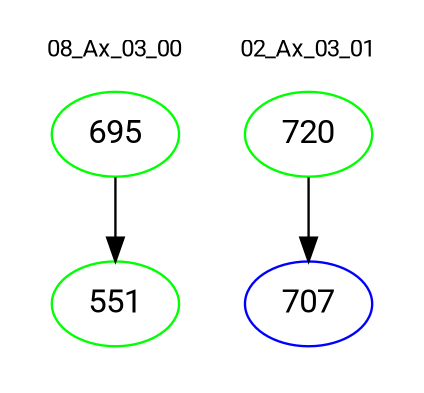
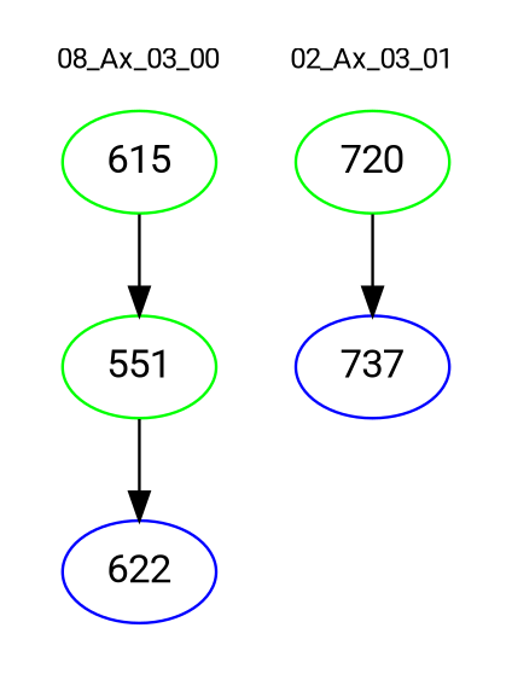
  digraph {
    fontname=Roboto
    node [color=green fontname=Roboto]
    edge [color=black fontname=Roboto]
-   n1 [label=695]
+   n1 [label=615]
    n2 [label=551]
+   n3 [color=blue label=622]
    n4 [label=720]
-   n5 [color=blue label=707]
+   n5 [color=blue label=737]
    subgraph cluster_1 {
      color=white
      fontsize=10
      label="08_Ax_03_00"
      n1
      n2
+     n3
    }
    subgraph cluster_2 {
      color=white
      fontsize=10
      label="02_Ax_03_01"
      n4
      n5
    }
    n1 -> n2
+   n2 -> n3
    n4 -> n5
  }
